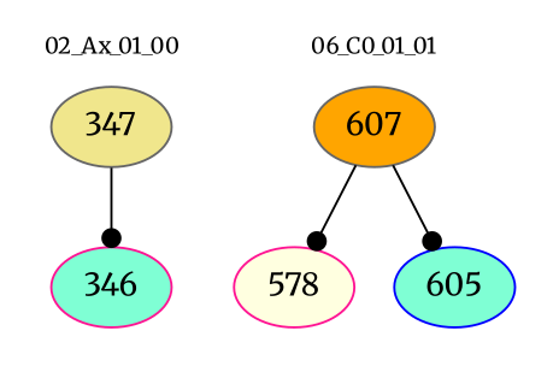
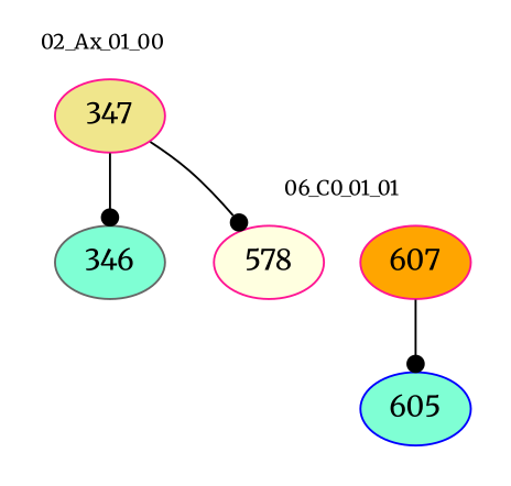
  digraph {
    fontname=Merriweather
    node [color=gray40 fillcolor=aquamarine fontname=Merriweather style=filled]
    edge [arrowhead=dot color=black fontname=Merriweather]
-   n1 [fillcolor=khaki label=347]
-   n2 [color=deeppink label=346]
-   n3 [fillcolor=orange label=607]
+   n1 [color=deeppink fillcolor=khaki label=347]
+   n2 [label=346]
+   n3 [color=deeppink fillcolor=orange label=607]
    n4 [color=deeppink fillcolor=lightyellow label=578]
    n5 [color=blue label=605]
    subgraph cluster_1 {
      color=white
      fontsize=10
      label="02_Ax_01_00"
      n1
      n2
    }
    subgraph cluster_2 {
      color=white
      fontsize=10
      label="06_C0_01_01"
      n3
      n4
      n5
    }
    n1 -> n2
-   n3 -> n4
+   n1 -> n4
    n3 -> n5
  }
